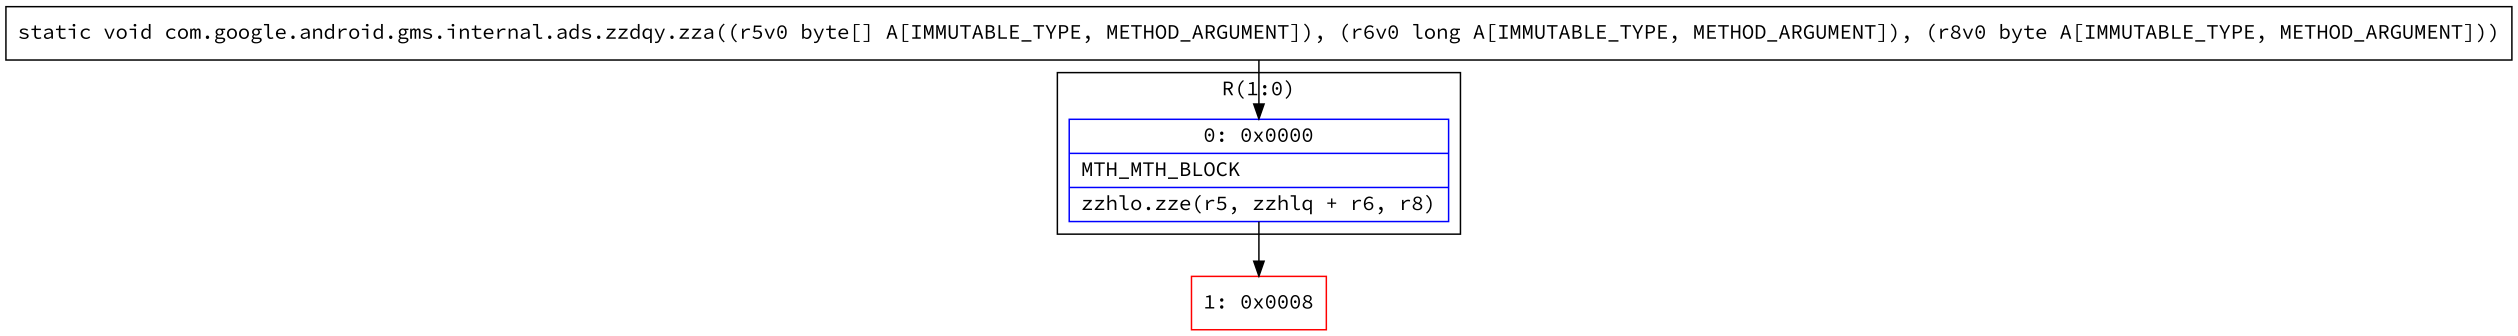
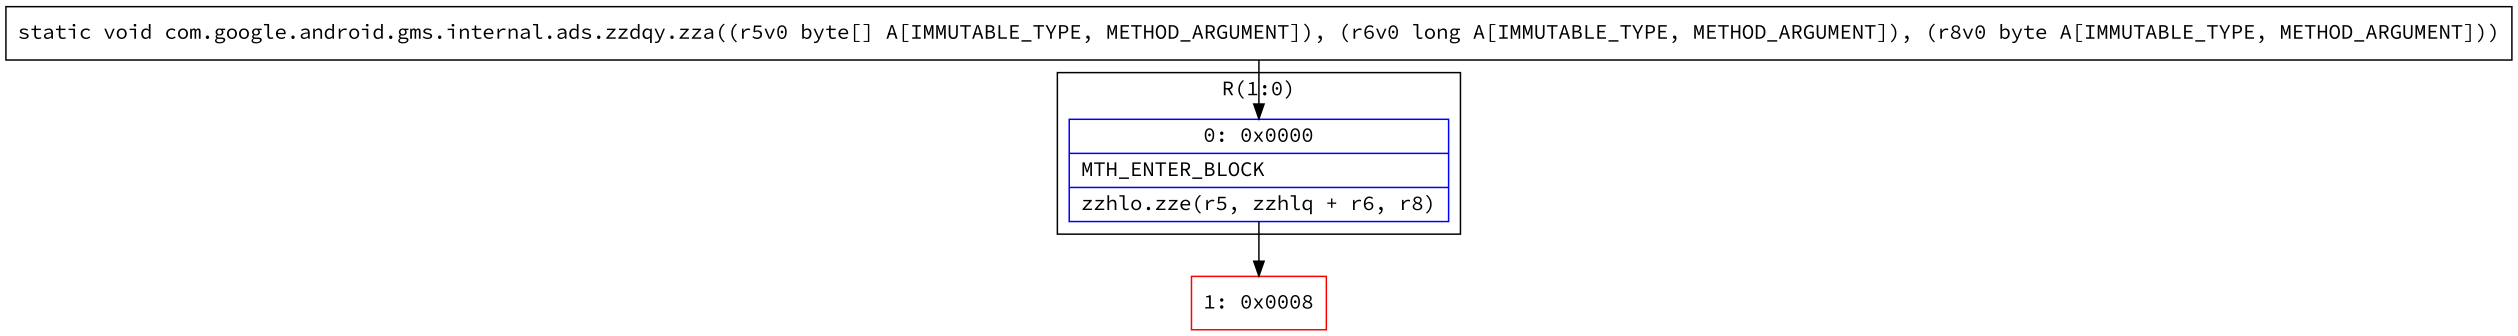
  digraph {
    fontname="Source Code Pro"
    node [shape=record fontname="Source Code Pro"]
    edge [fontname="Source Code Pro"]
-   n1 [color=blue label="{0\:\ 0x0000|MTH_MTH_BLOCK\l|zzhlo.zze(r5, zzhlq + r6, r8)\l}"]
+   n1 [color=blue label="{0\:\ 0x0000|MTH_ENTER_BLOCK\l|zzhlo.zze(r5, zzhlq + r6, r8)\l}"]
    n2 [color=red label="{1\:\ 0x0008}"]
    n3 [label="{static void com.google.android.gms.internal.ads.zzdqy.zza((r5v0 byte[] A[IMMUTABLE_TYPE, METHOD_ARGUMENT]), (r6v0 long A[IMMUTABLE_TYPE, METHOD_ARGUMENT]), (r8v0 byte A[IMMUTABLE_TYPE, METHOD_ARGUMENT])) }"]
    subgraph cluster_1 {
      label="R(1:0)"
      n1
    }
    n1 -> n2
    n3 -> n1
  }
